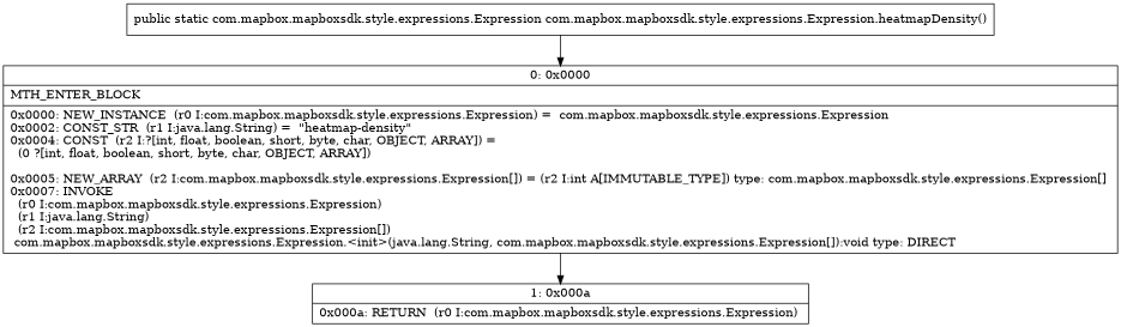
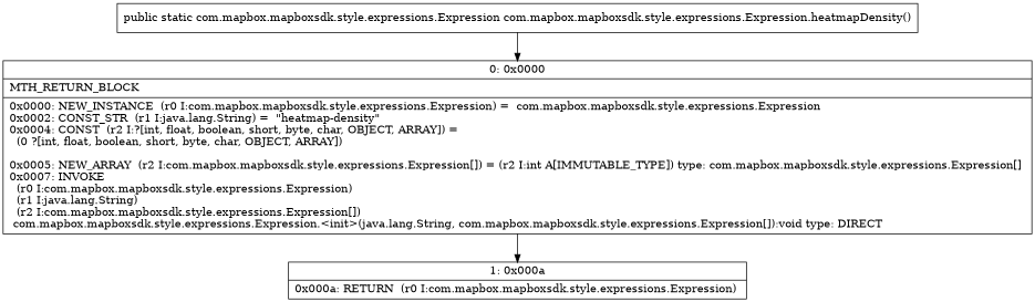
  digraph {
    node [shape=record]
-   n1 [label="{0\:\ 0x0000|MTH_ENTER_BLOCK\l|0x0000: NEW_INSTANCE  (r0 I:com.mapbox.mapboxsdk.style.expressions.Expression) =  com.mapbox.mapboxsdk.style.expressions.Expression \l0x0002: CONST_STR  (r1 I:java.lang.String) =  \"heatmap\-density\" \l0x0004: CONST  (r2 I:?[int, float, boolean, short, byte, char, OBJECT, ARRAY]) = \l  (0 ?[int, float, boolean, short, byte, char, OBJECT, ARRAY])\l \l0x0005: NEW_ARRAY  (r2 I:com.mapbox.mapboxsdk.style.expressions.Expression[]) = (r2 I:int A[IMMUTABLE_TYPE]) type: com.mapbox.mapboxsdk.style.expressions.Expression[] \l0x0007: INVOKE  \l  (r0 I:com.mapbox.mapboxsdk.style.expressions.Expression)\l  (r1 I:java.lang.String)\l  (r2 I:com.mapbox.mapboxsdk.style.expressions.Expression[])\l com.mapbox.mapboxsdk.style.expressions.Expression.\<init\>(java.lang.String, com.mapbox.mapboxsdk.style.expressions.Expression[]):void type: DIRECT \l}"]
+   n1 [label="{0\:\ 0x0000|MTH_RETURN_BLOCK\l|0x0000: NEW_INSTANCE  (r0 I:com.mapbox.mapboxsdk.style.expressions.Expression) =  com.mapbox.mapboxsdk.style.expressions.Expression \l0x0002: CONST_STR  (r1 I:java.lang.String) =  \"heatmap\-density\" \l0x0004: CONST  (r2 I:?[int, float, boolean, short, byte, char, OBJECT, ARRAY]) = \l  (0 ?[int, float, boolean, short, byte, char, OBJECT, ARRAY])\l \l0x0005: NEW_ARRAY  (r2 I:com.mapbox.mapboxsdk.style.expressions.Expression[]) = (r2 I:int A[IMMUTABLE_TYPE]) type: com.mapbox.mapboxsdk.style.expressions.Expression[] \l0x0007: INVOKE  \l  (r0 I:com.mapbox.mapboxsdk.style.expressions.Expression)\l  (r1 I:java.lang.String)\l  (r2 I:com.mapbox.mapboxsdk.style.expressions.Expression[])\l com.mapbox.mapboxsdk.style.expressions.Expression.\<init\>(java.lang.String, com.mapbox.mapboxsdk.style.expressions.Expression[]):void type: DIRECT \l}"]
    n2 [label="{1\:\ 0x000a|0x000a: RETURN  (r0 I:com.mapbox.mapboxsdk.style.expressions.Expression) \l}"]
    n3 [label="{public static com.mapbox.mapboxsdk.style.expressions.Expression com.mapbox.mapboxsdk.style.expressions.Expression.heatmapDensity() }"]
    n1 -> n2
    n3 -> n1
  }
